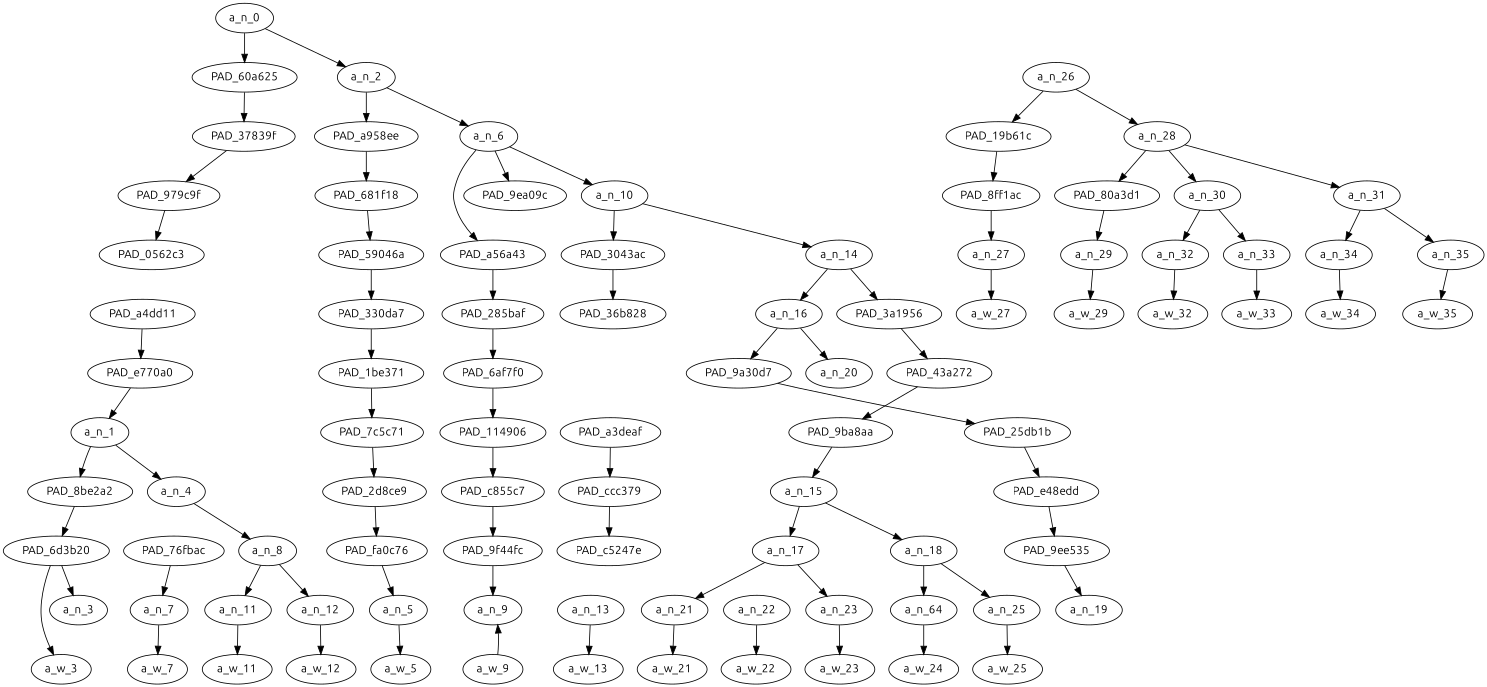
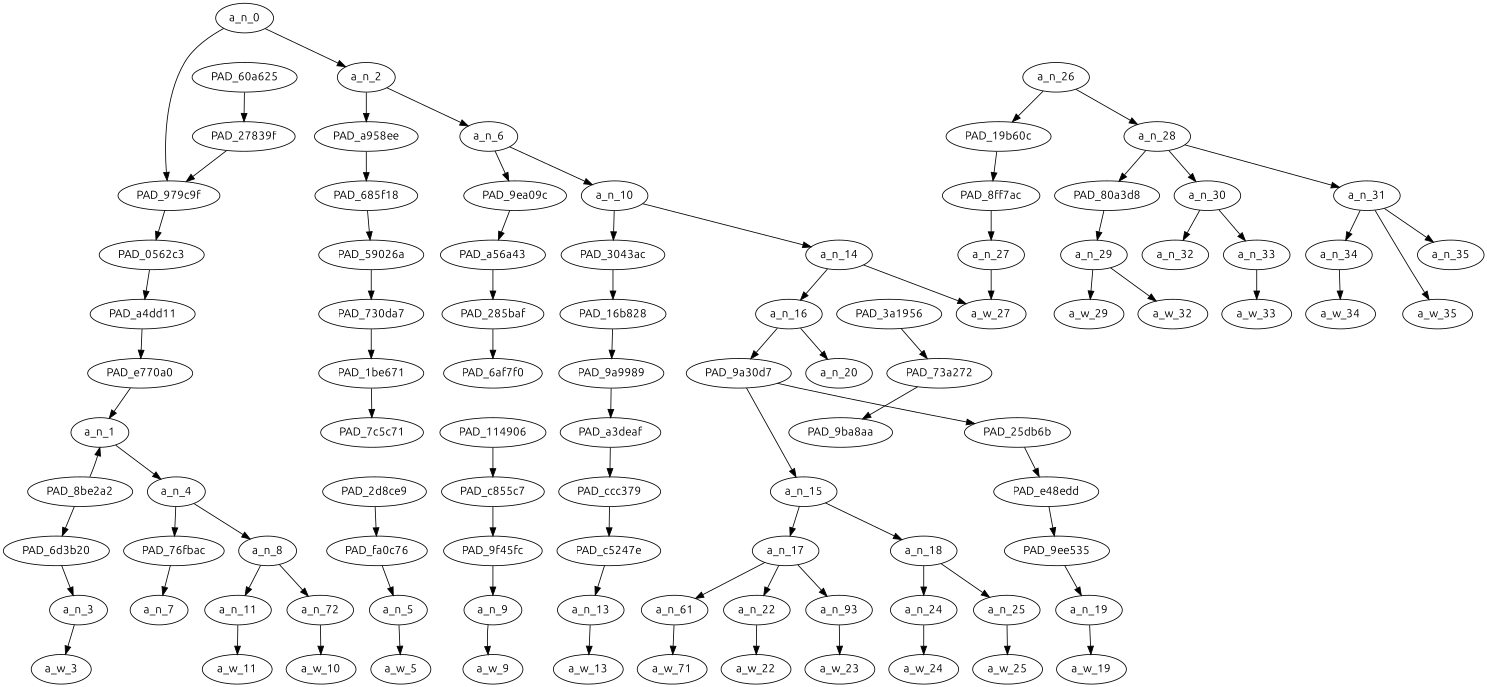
  strict digraph {
    fontname=Ubuntu
    node [div_dir=1 fontname=Ubuntu index=0 level=1 text_span="[4]" value=0.02998065]
    edge [fontname=Ubuntu]
    a_n_0 [level=11 text_span="[0, 1, 2, 3, 4, 5, 6, 7, 8, 9, 10, 11, 12, 13, 14, 15, 16, 17, 18]" value=1.00000001]
    PAD_60a625 [level=10 text_span="[0, 1, 2, 3]" value=0.16705282]
    a_n_2 [index=1 level=10 text_span="[4, 5, 6, 7, 8, 9, 10, 11, 12, 13, 14, 15, 16, 17, 18]" value=0.83182587]
-   PAD_37839f [level=9 text_span="[0, 1, 2, 3]" value=0.16705282]
+   PAD_37839f [level=9 text_span="[0, 1, 2, 3]" value=0.16705282 label=PAD_27839f]
    PAD_a958ee [div_dir=-1 index=1 level=9]
    a_n_6 [index=2 level=9 text_span="[5, 6, 7, 8, 9, 10, 11, 12, 13, 14, 15, 16, 17, 18]" value=0.80084726]
    PAD_979c9f [level=8 text_span="[0, 1, 2, 3]" value=0.16705282]
-   PAD_681f18 [div_dir=-1 index=1 level=8]
+   PAD_681f18 [div_dir=-1 index=1 level=8 label=PAD_685f18]
    PAD_9ea09c [index=2 level=8 text_span="[5]" value=0.06432578]
    a_n_10 [index=3 level=8 text_span="[6, 7, 8, 9, 10, 11, 12, 13, 14, 15, 16, 17, 18]" value=0.73547876]
    PAD_0562c3 [level=7 text_span="[0, 1, 2, 3]" value=0.16705282]
    PAD_a4dd11 [level=6 text_span="[0, 1, 2, 3]" value=0.16705282]
    PAD_e770a0 [level=5 text_span="[0, 1, 2, 3]" value=0.16705282]
    a_n_1 [level=4 text_span="[0, 1, 2, 3]" value=0.16705282]
    PAD_8be2a2 [level=3 text_span="[0]" value=0.05302045]
    a_n_4 [index=1 level=3 text_span="[1, 2, 3]" value=0.11351553]
    PAD_6d3b20 [level=2 text_span="[0]" value=0.05302045]
    PAD_76fbac [index=1 level=2 text_span="[1]" value=0.03355666]
    a_n_8 [index=2 level=2 text_span="[2, 3]" value=0.07971677]
    a_n_3 [text_span="[0]" value=0.05302045]
    a_n_7 [index=1 text_span="[1]" value=0.03355666]
    a_n_11 [index=2 text_span="[2]" value=0.04225010]
-   a_n_12 [div_dir=-1 index=3 text_span="[3]" value=0.03724114]
+   a_n_12 [div_dir=-1 index=3 text_span="[3]" value=0.03724114 label=a_n_72]
    a_w_3 [div_dir=0 level=0 text_span="[0]" value=like]
-   a_w_7 [div_dir=0 index=1 level=0 text_span="[1]" value=i]
    a_w_11 [div_dir=0 index=2 level=0 text_span="[2]" value=care]
-   a_w_12 [div_dir=0 index=3 level=0 text_span="[3]" value="<tong>"]
-   PAD_59026a [div_dir=-1 index=1 level=7 label=PAD_59046a]
+   a_w_12 [div_dir=0 index=3 level=0 text_span="[3]" value="<tong>" label=a_w_10]
+   PAD_59026a [div_dir=-1 index=1 level=7]
    PAD_a56a43 [index=2 level=7 text_span="[5]" value=0.06432578]
    PAD_3043ac [index=3 level=7 text_span="[6]" value=0.02500734]
    a_n_14 [index=4 level=7 text_span="[7, 8, 9, 10, 11, 12, 13, 14, 15, 16, 17, 18]" value=0.70942739]
-   PAD_730da7 [div_dir=-1 index=1 level=6 label=PAD_330da7]
-   PAD_1be371 [div_dir=-1 index=1 level=5]
+   PAD_730da7 [div_dir=-1 index=1 level=6]
+   PAD_1be371 [div_dir=-1 index=1 level=5 label=PAD_1be671]
    PAD_7c5c71 [div_dir=-1 index=1 level=4]
    PAD_2d8ce9 [div_dir=-1 index=2 level=3]
    PAD_fa0c76 [div_dir=-1 index=3 level=2]
    a_n_5 [div_dir=-1 index=4]
    a_w_5 [div_dir=0 index=4 level=0 value=is]
    PAD_285baf [index=2 level=6 text_span="[5]" value=0.06432578]
-   PAD_36b828 [index=3 level=6 text_span="[6]" value=0.02500734]
+   PAD_36b828 [index=3 level=6 text_span="[6]" value=0.02500734 label=PAD_16b828]
    PAD_3a1956 [index=4 level=6 text_span="[7, 8, 9, 10, 11]" value=0.43796157]
    a_n_16 [index=5 level=6 text_span="[12, 13, 14, 15, 16, 17, 18]" value=0.27038633]
    PAD_6af7f0 [index=2 level=5 text_span="[5]" value=0.06432578]
    PAD_114906 [index=2 level=4 text_span="[5]" value=0.06432578]
    PAD_c855c7 [index=3 level=3 text_span="[5]" value=0.06432578]
-   PAD_9f44fc [index=4 level=2 text_span="[5]" value=0.06432578]
+   PAD_9f44fc [index=4 level=2 text_span="[5]" value=0.06432578 label=PAD_9f45fc]
    a_n_9 [index=5 text_span="[5]" value=0.06432578]
    a_w_9 [div_dir=0 index=5 level=0 text_span="[5]" value=bitching]
-   PAD_43a272 [index=4 level=5 text_span="[7, 8, 9, 10, 11]" value=0.43796157]
+   PAD_9a9989 [index=3 level=5 text_span="[6]" value=0.02500734]
+   PAD_43a272 [index=4 level=5 text_span="[7, 8, 9, 10, 11]" value=0.43796157 label=PAD_73a272]
    n51 [div_dir=-1 index=5 label=PAD_9a30d7 level=5 text_span="[12]" value=0.02440883]
    a_n_20 [index=6 level=5 text_span="[13, 14, 15, 16, 17, 18]" value=0.24582265]
    PAD_a3deaf [index=3 level=4 text_span="[6]" value=0.02500734]
    PAD_ccc379 [index=4 level=3 text_span="[6]" value=0.02500734]
    PAD_c5247e [index=5 level=2 text_span="[6]" value=0.02500734]
    a_n_13 [index=6 text_span="[6]" value=0.02500734]
    a_w_13 [div_dir=0 index=6 level=0 text_span="[6]" value=to]
    PAD_9ba8aa [index=4 level=4 text_span="[7, 8, 9, 10, 11]" value=0.43796157]
-   PAD_25db1b [div_dir=-1 index=5 level=4 text_span="[12]" value=0.02440883]
+   PAD_25db1b [div_dir=-1 index=5 level=4 text_span="[12]" value=0.02440883 label=PAD_25db6b]
    a_n_15 [index=5 level=3 text_span="[7, 8, 9, 10, 11]" value=0.43796157]
    a_n_17 [index=6 level=2 text_span="[7, 8, 9]" value=0.37806499]
    a_n_18 [index=7 level=2 text_span="[10, 11]" value=0.05846535]
-   a_n_21 [index=7 text_span="[7]" value=0.03632786]
+   a_n_21 [index=7 text_span="[7]" value=0.03632786 label=a_n_61]
    a_n_22 [index=8 text_span="[8]" value=0.07164688]
-   a_n_23 [index=9 text_span="[9]" value=0.26842052]
-   a_n_24 [index=10 text_span="[10]" value=0.03115105 label=a_n_64]
+   a_n_23 [index=9 text_span="[9]" value=0.26842052 label=a_n_93]
+   a_n_24 [index=10 text_span="[10]" value=0.03115105]
    a_n_25 [index=11 text_span="[11]" value=0.02718315]
-   a_w_21 [div_dir=0 index=7 level=0 text_span="[7]" value=a]
+   a_w_21 [div_dir=0 index=7 level=0 text_span="[7]" value=a label=a_w_71]
    a_w_22 [div_dir=0 index=8 level=0 text_span="[8]" value=stupid]
    a_w_23 [div_dir=0 index=9 level=0 text_span="[9]" value=beaner]
    a_w_24 [div_dir=0 index=10 level=0 text_span="[10]" value=like1]
    a_w_25 [div_dir=0 index=11 level=0 text_span="[11]" value=me]
    PAD_e48edd [div_dir=-1 index=6 level=3 text_span="[12]" value=0.02440883]
    a_n_26 [index=6 level=4 text_span="[13, 14, 15, 16, 17, 18]" value=0.24564727]
-   PAD_19b61c [div_dir=-1 index=7 level=3 text_span="[13]" value=0.02171361]
+   PAD_19b61c [div_dir=-1 index=7 level=3 text_span="[13]" value=0.02171361 label=PAD_19b60c]
    a_n_28 [index=8 level=3 text_span="[14, 15, 16, 17, 18]" value=0.22375828]
    PAD_9ee535 [div_dir=-1 index=8 level=2 text_span="[12]" value=0.02440883]
    a_n_19 [div_dir=-1 index=12 text_span="[12]" value=0.02440883]
-   PAD_8ff1ac [div_dir=-1 index=9 level=2 text_span="[13]" value=0.02171361]
-   PAD_80a3d1 [index=10 level=2 text_span="[14]" value=0.03415063]
+   a_w_19 [div_dir=0 index=12 level=0 text_span="[12]" value=going]
+   PAD_8ff1ac [div_dir=-1 index=9 level=2 text_span="[13]" value=0.02171361 label=PAD_8ff7ac]
+   PAD_80a3d1 [index=10 level=2 text_span="[14]" value=0.03415063 label=PAD_80a3d8]
    a_n_30 [div_dir=-1 index=11 level=2 text_span="[15, 16]" value=0.09355929]
    a_n_31 [index=12 level=2 text_span="[17, 18]" value=0.09581364]
    a_n_27 [div_dir=-1 index=13 text_span="[13]" value=0.02171361]
    a_n_29 [index=14 text_span="[14]" value=0.03415063]
    a_n_32 [index=15 text_span="[15]" value=0.03531807]
    a_n_33 [div_dir=-1 index=16 text_span="[16]" value=0.05803878]
    a_n_34 [index=17 text_span="[17]" value=0.04199436]
    a_n_35 [index=18 text_span="[18]" value=0.05347651]
    a_w_27 [div_dir=0 index=13 level=0 text_span="[13]" value=to1]
    a_w_29 [div_dir=0 index=14 level=0 text_span="[14]" value=fix]
    a_w_32 [div_dir=0 index=15 level=0 text_span="[15]" value=that]
    a_w_33 [div_dir=0 index=16 level=0 text_span="[16]" value=nope]
    a_w_34 [div_dir=0 index=17 level=0 text_span="[17]" value=good]
    a_w_35 [div_dir=0 index=18 level=0 text_span="[18]" value=luck]
-   a_n_0 -> PAD_60a625
+   a_n_0 -> PAD_979c9f
    a_n_0 -> a_n_2
    PAD_60a625 -> PAD_37839f
    a_n_2 -> PAD_a958ee
    a_n_2 -> a_n_6
    PAD_37839f -> PAD_979c9f
    PAD_a958ee -> PAD_681f18
    a_n_6 -> PAD_9ea09c
    a_n_6 -> a_n_10
    PAD_979c9f -> PAD_0562c3
    PAD_681f18 -> PAD_59026a
-   a_n_6 -> PAD_a56a43
+   PAD_9ea09c -> PAD_a56a43
    a_n_10 -> PAD_3043ac
    a_n_10 -> a_n_14
+   PAD_0562c3 -> PAD_a4dd11
    PAD_a4dd11 -> PAD_e770a0
    PAD_e770a0 -> a_n_1
-   a_n_1 -> PAD_8be2a2
+   PAD_8be2a2 -> a_n_1
    a_n_1 -> a_n_4
    PAD_8be2a2 -> PAD_6d3b20
+   a_n_4 -> PAD_76fbac
    a_n_4 -> a_n_8
    PAD_6d3b20 -> a_n_3
    PAD_76fbac -> a_n_7
    a_n_8 -> a_n_11
    a_n_8 -> a_n_12
-   PAD_6d3b20 -> a_w_3
-   a_n_7 -> a_w_7
+   a_n_3 -> a_w_3
    a_n_11 -> a_w_11
    a_n_12 -> a_w_12
    PAD_59026a -> PAD_730da7
    PAD_a56a43 -> PAD_285baf
    PAD_3043ac -> PAD_36b828
-   a_n_14 -> PAD_3a1956
+   a_n_14 -> a_w_27
    a_n_14 -> a_n_16
    PAD_730da7 -> PAD_1be371
    PAD_1be371 -> PAD_7c5c71
-   PAD_7c5c71 -> PAD_2d8ce9
    PAD_2d8ce9 -> PAD_fa0c76
    PAD_fa0c76 -> a_n_5
    a_n_5 -> a_w_5
    PAD_285baf -> PAD_6af7f0
+   PAD_36b828 -> PAD_9a9989
    PAD_3a1956 -> PAD_43a272
    a_n_16 -> n51
    a_n_16 -> a_n_20
-   PAD_6af7f0 -> PAD_114906
    PAD_114906 -> PAD_c855c7
    PAD_c855c7 -> PAD_9f44fc
    PAD_9f44fc -> a_n_9
-   a_w_9 -> a_n_9
+   a_n_9 -> a_w_9
+   PAD_9a9989 -> PAD_a3deaf
    PAD_43a272 -> PAD_9ba8aa
    n51 -> PAD_25db1b
    PAD_a3deaf -> PAD_ccc379
    PAD_ccc379 -> PAD_c5247e
+   PAD_c5247e -> a_n_13
    a_n_13 -> a_w_13
-   PAD_9ba8aa -> a_n_15
+   n51 -> a_n_15
    PAD_25db1b -> PAD_e48edd
    a_n_15 -> a_n_17
    a_n_15 -> a_n_18
    a_n_17 -> a_n_21
+   a_n_17 -> a_n_22
    a_n_17 -> a_n_23
    a_n_18 -> a_n_24
    a_n_18 -> a_n_25
    a_n_21 -> a_w_21
    a_n_22 -> a_w_22
    a_n_23 -> a_w_23
    a_n_24 -> a_w_24
    a_n_25 -> a_w_25
    PAD_e48edd -> PAD_9ee535
    a_n_26 -> PAD_19b61c
    a_n_26 -> a_n_28
    PAD_19b61c -> PAD_8ff1ac
    a_n_28 -> PAD_80a3d1
    a_n_28 -> a_n_30
    a_n_28 -> a_n_31
    PAD_9ee535 -> a_n_19
+   a_n_19 -> a_w_19
    PAD_8ff1ac -> a_n_27
    PAD_80a3d1 -> a_n_29
    a_n_30 -> a_n_32
    a_n_30 -> a_n_33
    a_n_31 -> a_n_34
    a_n_31 -> a_n_35
    a_n_27 -> a_w_27
    a_n_29 -> a_w_29
-   a_n_32 -> a_w_32
+   a_n_29 -> a_w_32
    a_n_33 -> a_w_33
    a_n_34 -> a_w_34
-   a_n_35 -> a_w_35
+   a_n_31 -> a_w_35
  }
